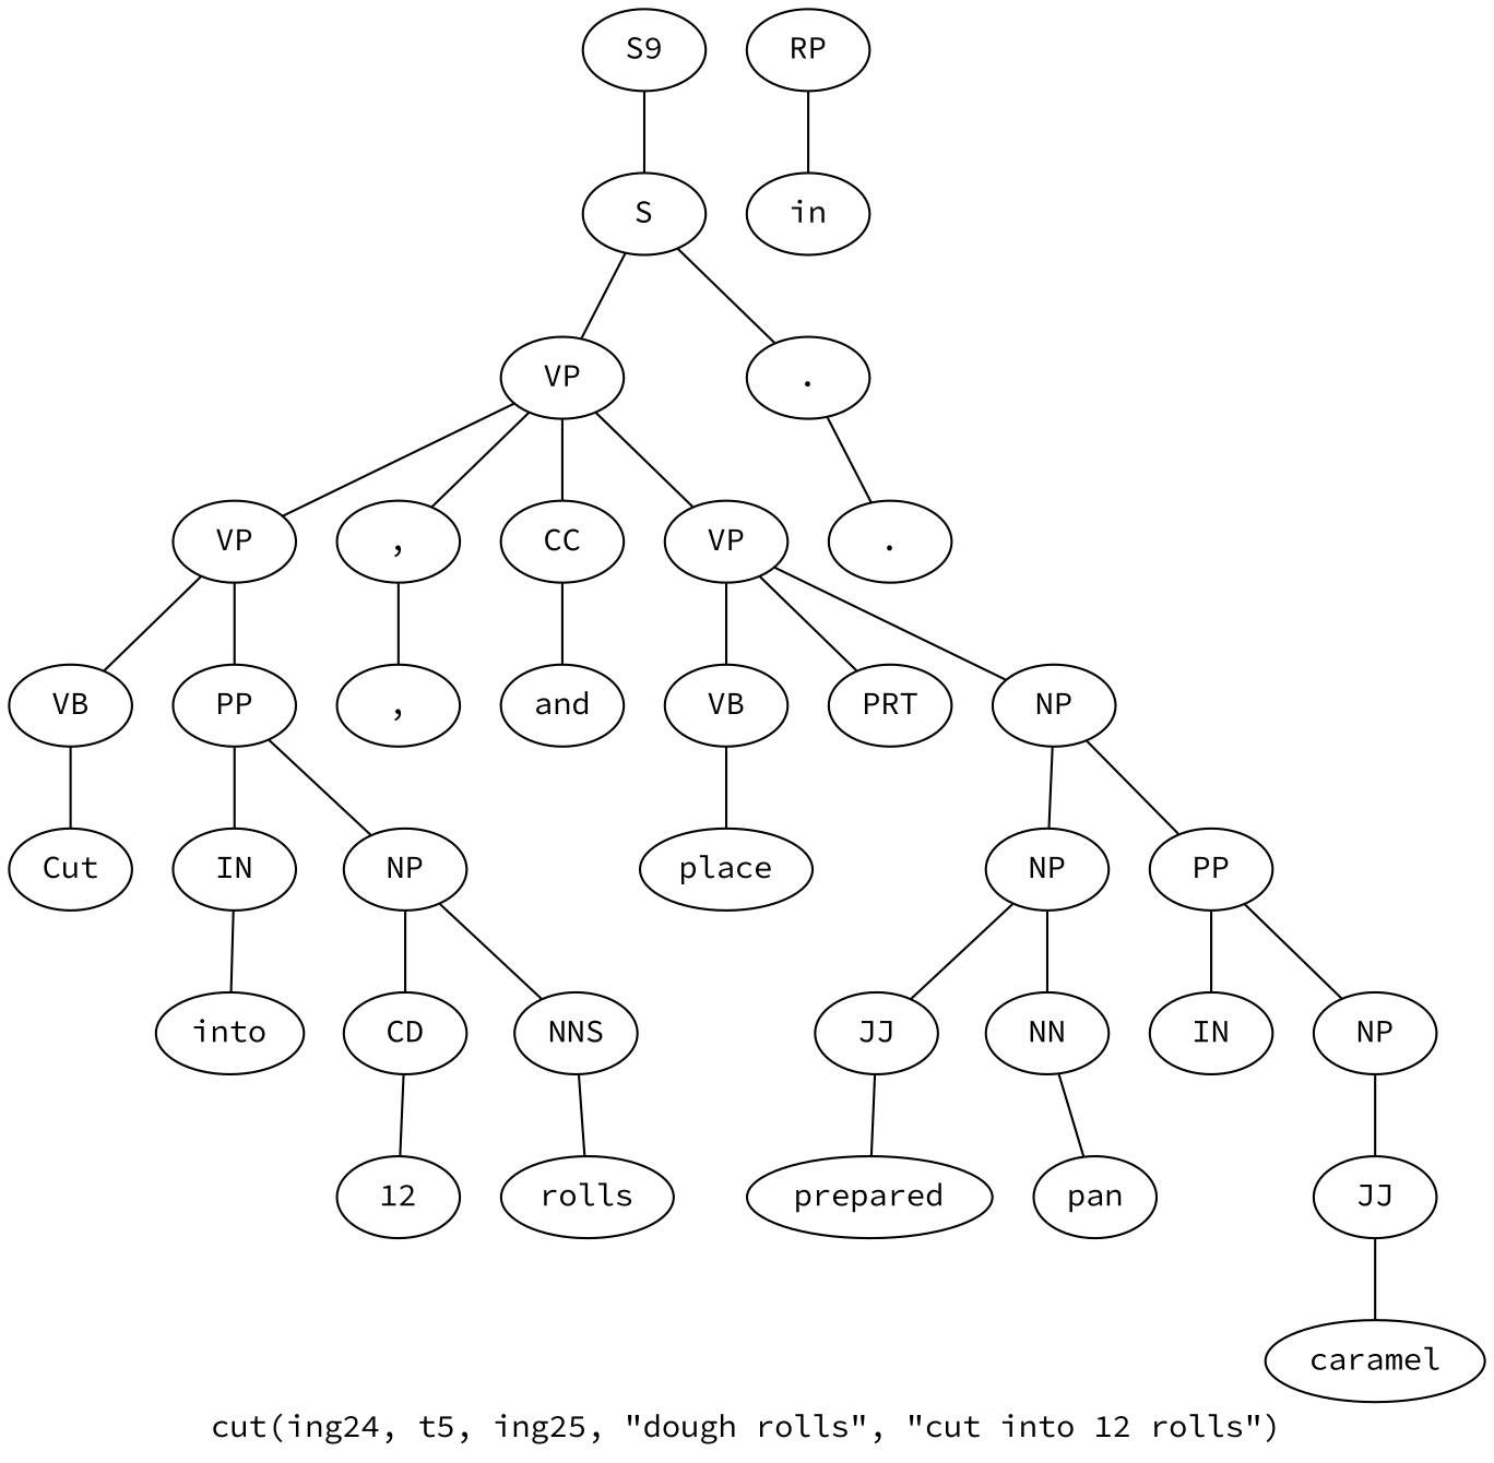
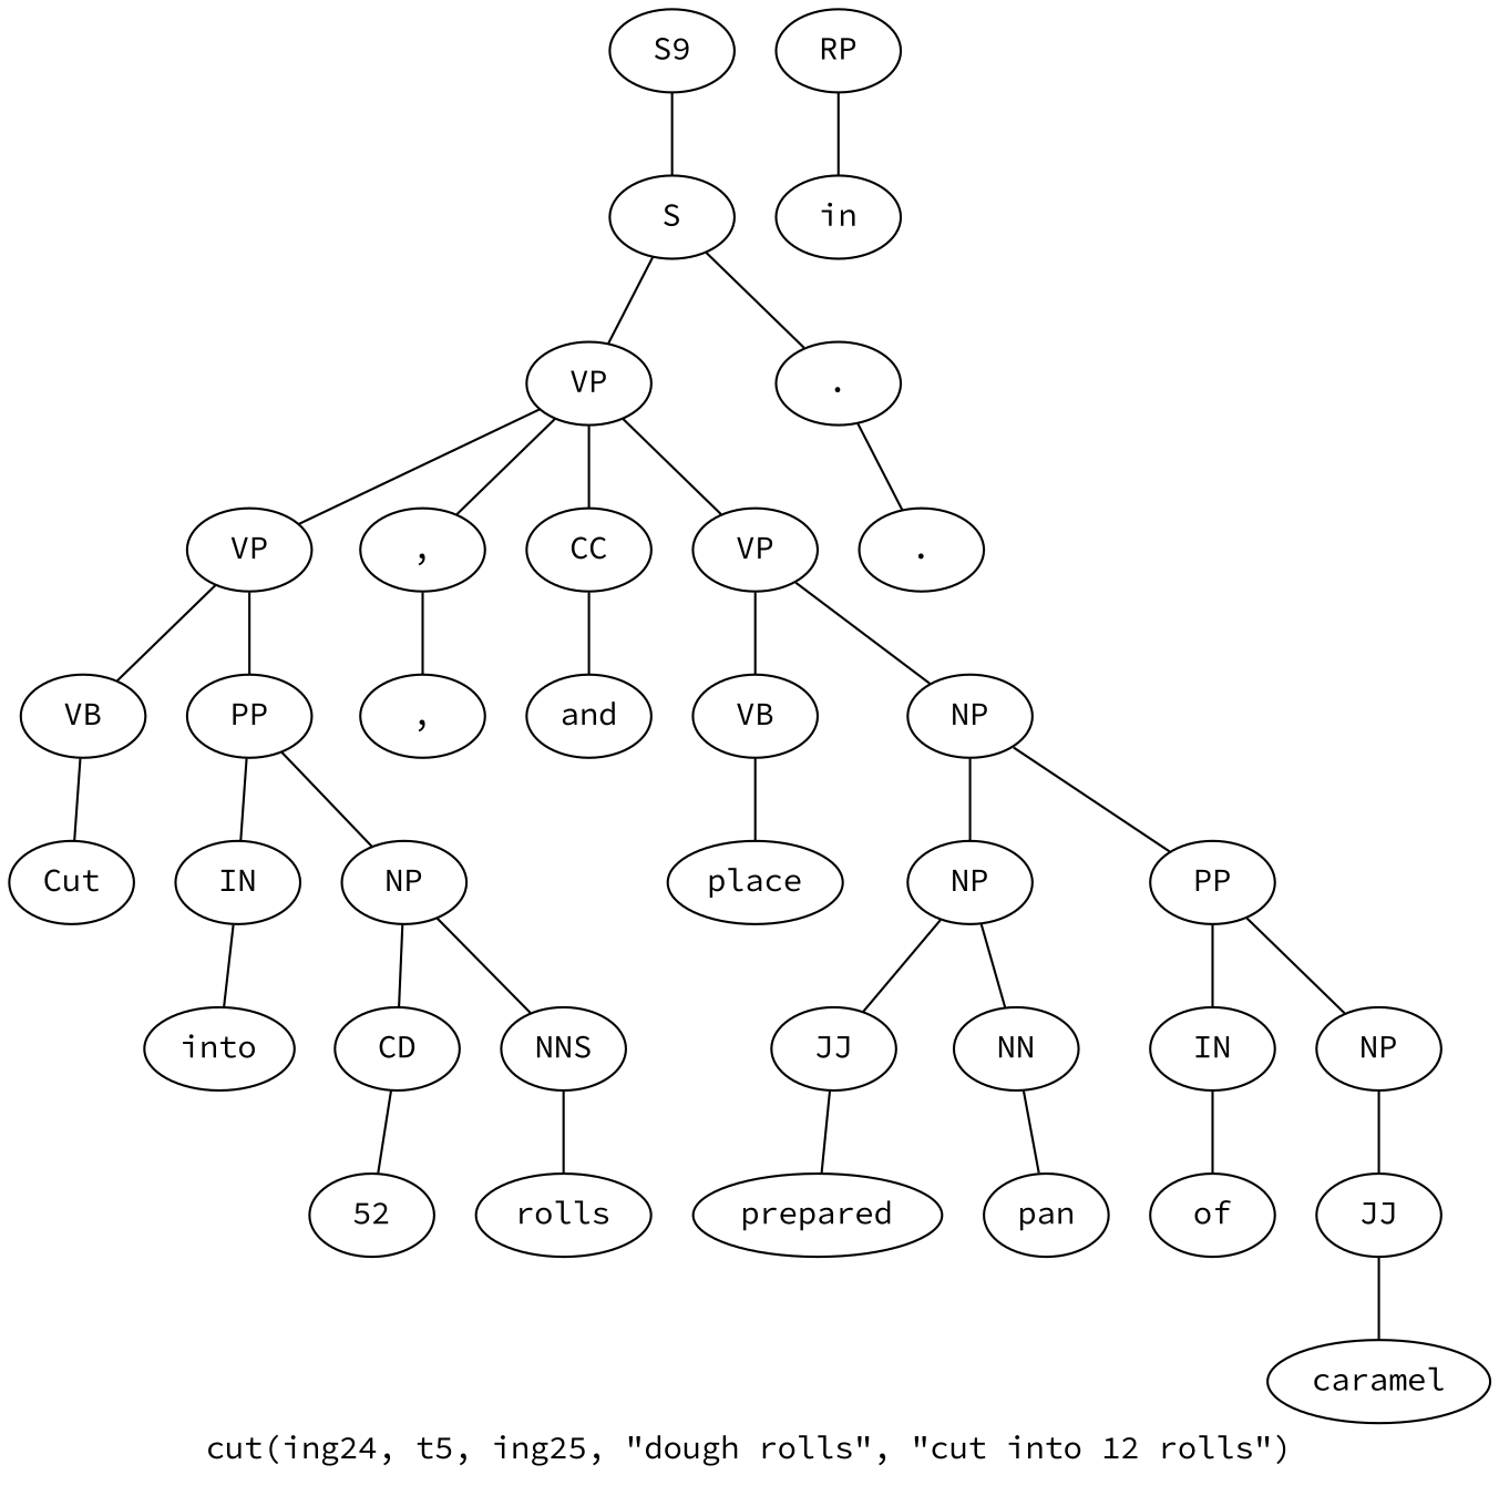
  graph {
    fontname="Source Code Pro"
    label="cut(ing24, t5, ing25, \"dough rolls\", \"cut into 12 rolls\")"
    node [fontname="Source Code Pro"]
    edge [fontname="Source Code Pro"]
    n1 [label=S9]
    n2 [label=S]
    n3 [label=VP]
    n4 [label="."]
    n5 [label=VP]
    n6 [label=","]
    n7 [label=CC]
    n8 [label=VP]
    n9 [label="."]
    n10 [label=VB]
    n11 [label=PP]
    n12 [label=","]
    n13 [label=and]
    n14 [label=VB]
-   n15 [label=PRT]
    n16 [label=NP]
    n17 [label=Cut]
    n18 [label=IN]
    n19 [label=NP]
    n20 [label=into]
    n21 [label=CD]
    n22 [label=NNS]
-   n23 [label=12]
+   n23 [label=52]
    n24 [label=rolls]
    n25 [label=place]
    n26 [label=NP]
    n27 [label=PP]
    n28 [label=RP]
    n29 [label=in]
    n30 [label=JJ]
    n31 [label=NN]
    n32 [label=IN]
    n33 [label=NP]
    n34 [label=prepared]
    n35 [label=pan]
+   n36 [label=of]
    n37 [label=JJ]
    n38 [label=caramel]
    n1 -- n2
    n2 -- n3
    n2 -- n4
    n3 -- n5
    n3 -- n6
    n3 -- n7
    n3 -- n8
    n4 -- n9
    n5 -- n10
    n5 -- n11
    n6 -- n12
    n7 -- n13
    n8 -- n14
-   n8 -- n15
    n8 -- n16
    n10 -- n17
    n11 -- n18
    n11 -- n19
    n14 -- n25
    n16 -- n26
    n16 -- n27
    n18 -- n20
    n19 -- n21
    n19 -- n22
    n21 -- n23
    n22 -- n24
    n26 -- n30
    n26 -- n31
    n27 -- n32
    n27 -- n33
    n28 -- n29
    n30 -- n34
    n31 -- n35
+   n32 -- n36
    n33 -- n37
    n37 -- n38
  }
